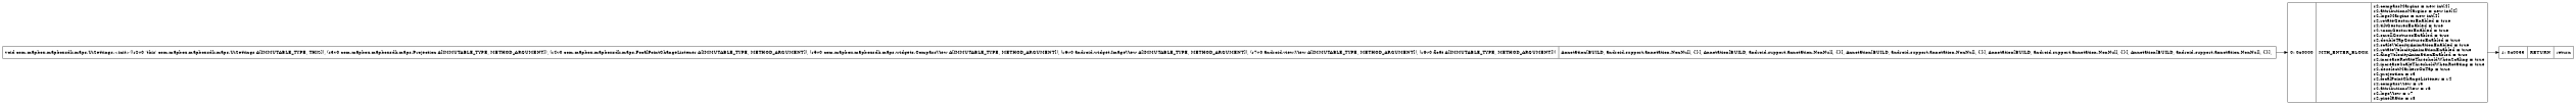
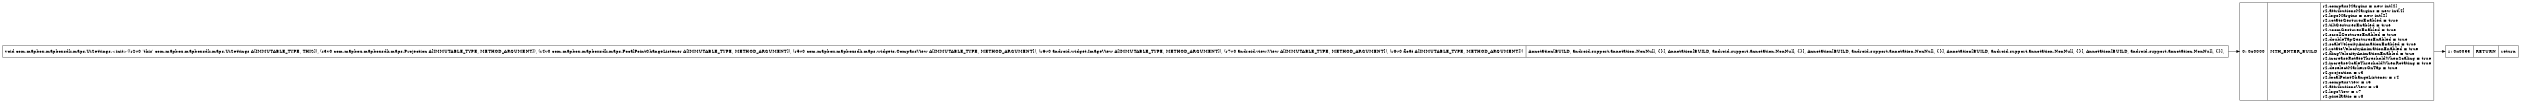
  digraph {
    rankdir=LR
    node [shape=record]
-   n1 [label="{0\:\ 0x0000|MTH_ENTER_BLOCK\l|r2.compassMargins = new int[4]\lr2.attributionsMargins = new int[4]\lr2.logoMargins = new int[4]\lr2.rotateGesturesEnabled = true\lr2.tiltGesturesEnabled = true\lr2.zoomGesturesEnabled = true\lr2.scrollGesturesEnabled = true\lr2.doubleTapGesturesEnabled = true\lr2.scaleVelocityAnimationEnabled = true\lr2.rotateVelocityAnimationEnabled = true\lr2.flingVelocityAnimationEnabled = true\lr2.increaseRotateThresholdWhenScaling = true\lr2.increaseScaleThresholdWhenRotating = true\lr2.deselectMarkersOnTap = true\lr2.projection = r3\lr2.focalPointChangeListener = r4\lr2.compassView = r5\lr2.attributionsView = r6\lr2.logoView = r7\lr2.pixelRatio = r8\l}"]
+   n1 [label="{0\:\ 0x0000|MTH_ENTER_BUILD\l|r2.compassMargins = new int[4]\lr2.attributionsMargins = new int[4]\lr2.logoMargins = new int[4]\lr2.rotateGesturesEnabled = true\lr2.tiltGesturesEnabled = true\lr2.zoomGesturesEnabled = true\lr2.scrollGesturesEnabled = true\lr2.doubleTapGesturesEnabled = true\lr2.scaleVelocityAnimationEnabled = true\lr2.rotateVelocityAnimationEnabled = true\lr2.flingVelocityAnimationEnabled = true\lr2.increaseRotateThresholdWhenScaling = true\lr2.increaseScaleThresholdWhenRotating = true\lr2.deselectMarkersOnTap = true\lr2.projection = r3\lr2.focalPointChangeListener = r4\lr2.compassView = r5\lr2.attributionsView = r6\lr2.logoView = r7\lr2.pixelRatio = r8\l}"]
    n2 [label="{1\:\ 0x0033|RETURN\l|return\l}"]
    n3 [label="{void com.mapbox.mapboxsdk.maps.UiSettings.\<init\>((r2v0 'this' com.mapbox.mapboxsdk.maps.UiSettings A[IMMUTABLE_TYPE, THIS]), (r3v0 com.mapbox.mapboxsdk.maps.Projection A[IMMUTABLE_TYPE, METHOD_ARGUMENT]), (r4v0 com.mapbox.mapboxsdk.maps.FocalPointChangeListener A[IMMUTABLE_TYPE, METHOD_ARGUMENT]), (r5v0 com.mapbox.mapboxsdk.maps.widgets.CompassView A[IMMUTABLE_TYPE, METHOD_ARGUMENT]), (r6v0 android.widget.ImageView A[IMMUTABLE_TYPE, METHOD_ARGUMENT]), (r7v0 android.view.View A[IMMUTABLE_TYPE, METHOD_ARGUMENT]), (r8v0 float A[IMMUTABLE_TYPE, METHOD_ARGUMENT]))  | Annotation[BUILD, android.support.annotation.NonNull, \{\}], Annotation[BUILD, android.support.annotation.NonNull, \{\}], Annotation[BUILD, android.support.annotation.NonNull, \{\}], Annotation[BUILD, android.support.annotation.NonNull, \{\}], Annotation[BUILD, android.support.annotation.NonNull, \{\}], \l}"]
    n1 -> n2
    n3 -> n1
  }
